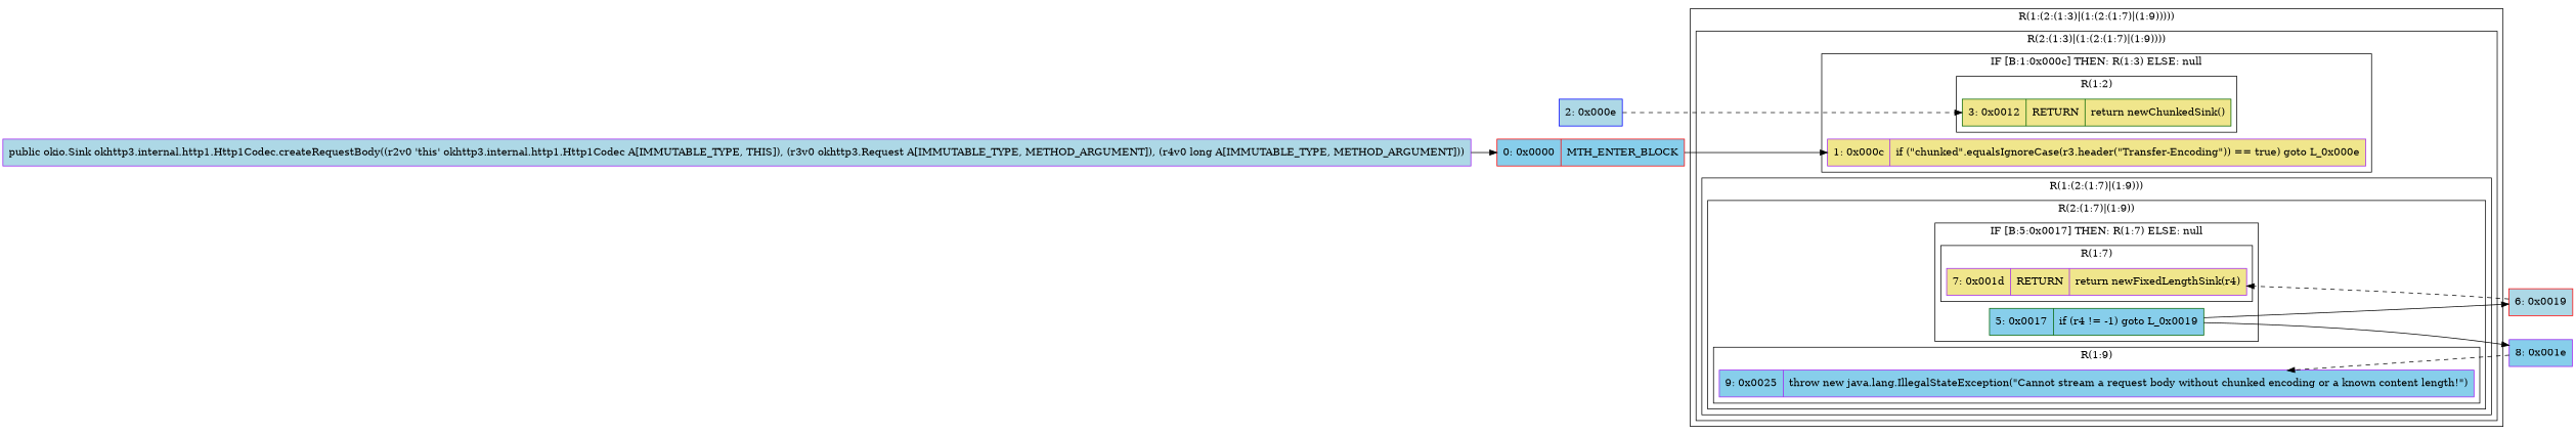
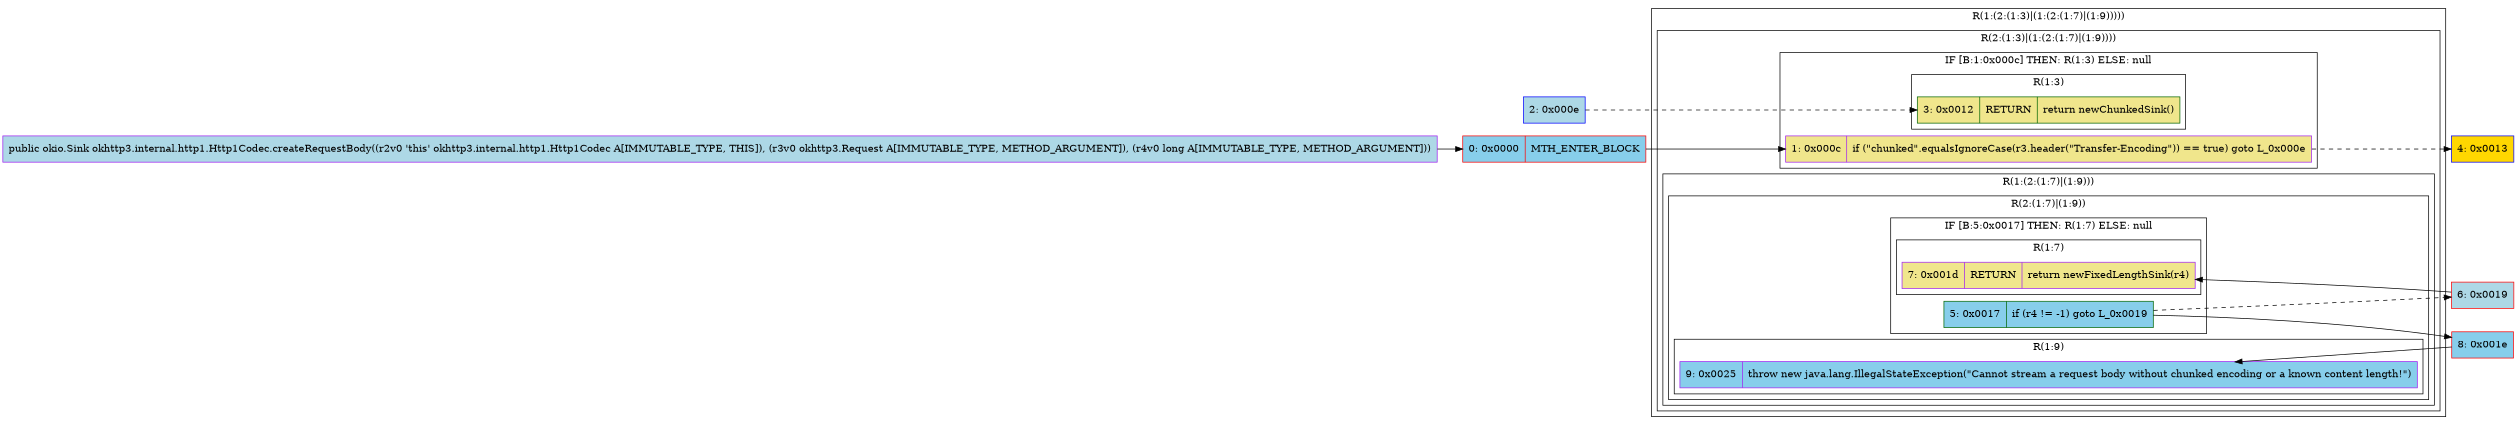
  digraph {
    rankdir=LR
    node [color=purple fillcolor=skyblue shape=record style=filled]
    n1 [color=darkgreen fillcolor=khaki label="{3\:\ 0x0012|RETURN\l|return newChunkedSink()\l}"]
    n2 [fillcolor=khaki label="{1\:\ 0x000c|if (\"chunked\".equalsIgnoreCase(r3.header(\"Transfer\-Encoding\")) == true) goto L_0x000e\l}"]
    n3 [fillcolor=khaki label="{7\:\ 0x001d|RETURN\l|return newFixedLengthSink(r4)\l}"]
    n4 [color=darkgreen label="{5\:\ 0x0017|if (r4 != \-1) goto L_0x0019\l}"]
    n5 [label="{9\:\ 0x0025|throw new java.lang.IllegalStateException(\"Cannot stream a request body without chunked encoding or a known content length!\")\l}"]
+   n6 [color=blue fillcolor=gold label="{4\:\ 0x0013}"]
    n7 [color=red fillcolor=lightblue label="{6\:\ 0x0019}"]
-   n8 [label="{8\:\ 0x001e}"]
+   n8 [color=red label="{8\:\ 0x001e}"]
    n9 [color=blue fillcolor=lightblue label="{2\:\ 0x000e}"]
    n10 [color=red label="{0\:\ 0x0000|MTH_ENTER_BLOCK\l}"]
    n11 [fillcolor=lightblue label="{public okio.Sink okhttp3.internal.http1.Http1Codec.createRequestBody((r2v0 'this' okhttp3.internal.http1.Http1Codec A[IMMUTABLE_TYPE, THIS]), (r3v0 okhttp3.Request A[IMMUTABLE_TYPE, METHOD_ARGUMENT]), (r4v0 long A[IMMUTABLE_TYPE, METHOD_ARGUMENT])) }"]
    subgraph cluster_1 {
      label="R(1:(2:(1:3)|(1:(2:(1:7)|(1:9)))))"
      subgraph cluster_2 {
        label="R(2:(1:3)|(1:(2:(1:7)|(1:9))))"
        subgraph cluster_3 {
          label="IF [B:1:0x000c] THEN: R(1:3) ELSE: null"
          n2
          subgraph cluster_4 {
-           label="R(1:2)"
+           label="R(1:3)"
            n1
          }
        }
        subgraph cluster_5 {
          label="R(1:(2:(1:7)|(1:9)))"
          subgraph cluster_6 {
            label="R(2:(1:7)|(1:9))"
            subgraph cluster_7 {
              label="IF [B:5:0x0017] THEN: R(1:7) ELSE: null"
              n4
              subgraph cluster_8 {
                label="R(1:7)"
                n3
              }
            }
            subgraph cluster_9 {
              label="R(1:9)"
              n5
            }
          }
        }
      }
    }
-   n4 -> n7
+   n2 -> n6 [style=dashed]
+   n4 -> n7 [style=dashed]
    n4 -> n8 [style=solid]
-   n7 -> n3 [style=dashed]
-   n8 -> n5 [style=dashed]
+   n7 -> n3
+   n8 -> n5
    n9 -> n1 [style=dashed]
    n10 -> n2
    n11 -> n10
  }
